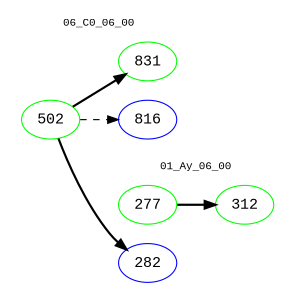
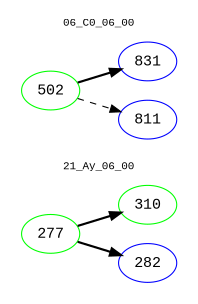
  digraph {
    fontname="Liberation Mono"
    rankdir=LR
    node [color=green fontname="Liberation Mono"]
    edge [color=black fontname="Liberation Mono" style=bold]
    n1 [label=277]
    n2 [color=blue label=282]
-   n3 [label=312]
+   n3 [label=310]
    n4 [label=502]
-   n5 [color=blue label=816]
-   n6 [label=831]
+   n5 [color=blue label=811]
+   n6 [color=blue label=831]
    subgraph cluster_1 {
      color=white
      fontsize=10
-     label="01_Ay_06_00"
+     label="21_Ay_06_00"
      n1
      n2
      n3
    }
    subgraph cluster_2 {
      color=white
      fontsize=10
      label="06_C0_06_00"
      n4
      n5
      n6
    }
-   n4 -> n2
+   n1 -> n2
    n1 -> n3
    n4 -> n5 [style=dashed]
    n4 -> n6
  }
